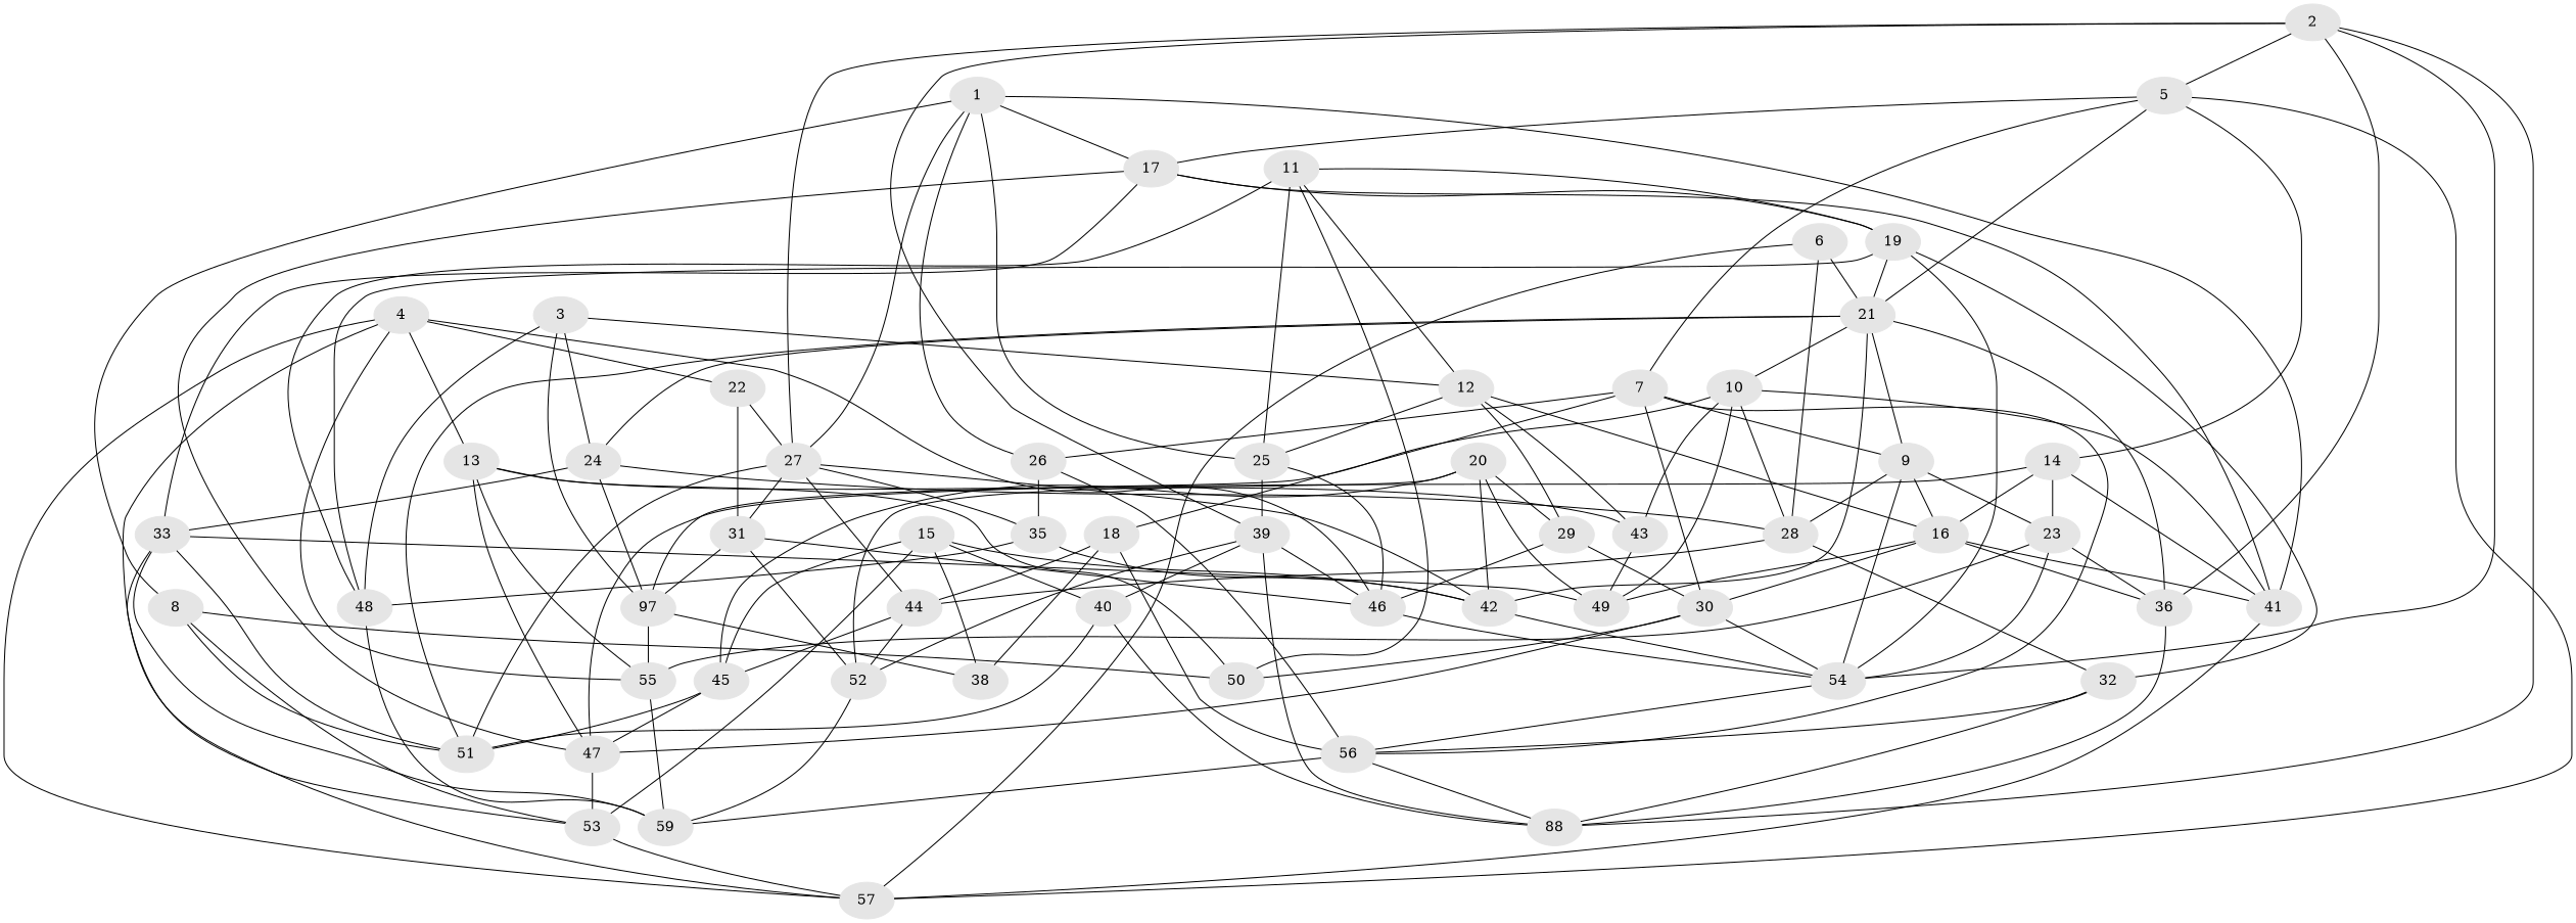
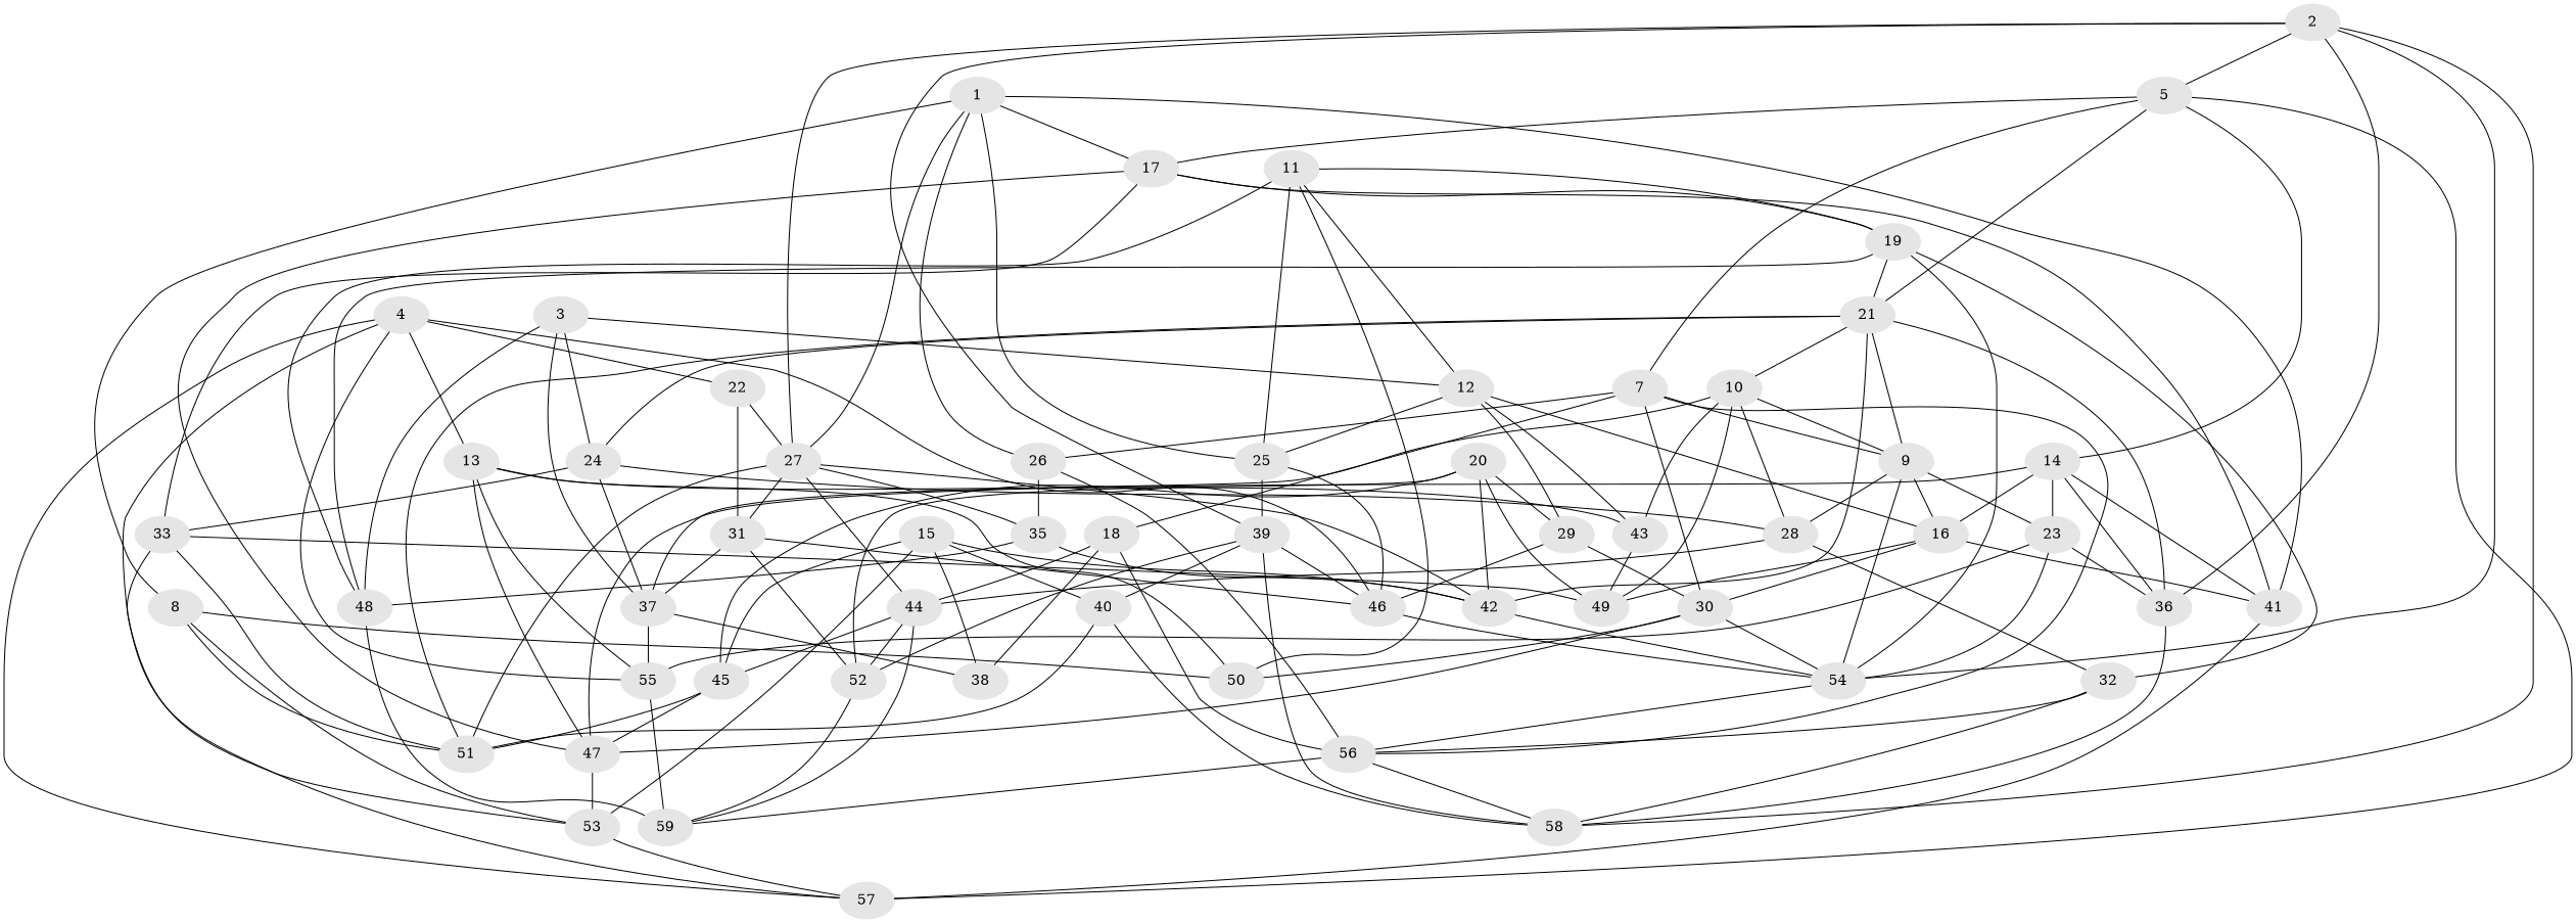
  graph {
    node [color=gray90 style=filled]
    edge [weight=1.0]
    1
    8
    17
    25
    26
    27
    41
    53
    50
    51
    19
    47
    33
    39
    46
    56
    35
    42
    44
    31
    57
    2
    5
    36
    54
-   58 [label=88]
+   58
    7
    14
    21
    40
    52
    3
    12
    24
-   37 [label=97]
+   37
    48
    16
    43
    29
    28
    55
    38
    59
    4
    13
    22
    9
    18
    30
    23
    10
-   6
    49
    32
    11
    15
    45
    20
    1 -- 8
    1 -- 17
    1 -- 25
    1 -- 26
    1 -- 27
    1 -- 41
    8 -- 53
    8 -- 50
    8 -- 51
    17 -- 41
    17 -- 19
    17 -- 47
    17 -- 33
    25 -- 39
    25 -- 46
    26 -- 56 [weight=3.0]
    26 -- 35
    27 -- 51
    27 -- 35
    27 -- 42
    27 -- 44
    27 -- 31
    41 -- 57
    53 -- 57
    19 -- 54
    19 -- 21
    19 -- 48
    19 -- 32
    47 -- 53
    33 -- 51
    33 -- 57
    33 -- 49
    39 -- 46
    39 -- 58
    39 -- 40 [weight=2.0]
    39 -- 52
    46 -- 54
    56 -- 58
    56 -- 59
    35 -- 42
    35 -- 48
    42 -- 54
    44 -- 52
-   33 -- 59
+   44 -- 59
    44 -- 45
    31 -- 46
    31 -- 52
    31 -- 37
    2 -- 27
    2 -- 39
    2 -- 5
    2 -- 36
    2 -- 54
    2 -- 58
    5 -- 17
    5 -- 57
    5 -- 7
    5 -- 14
    5 -- 21
    36 -- 58
    54 -- 56
    7 -- 26
    7 -- 56
    7 -- 9
    7 -- 18
    7 -- 30
    14 -- 41
    14 -- 47
-   16 -- 36
+   14 -- 36
    14 -- 16
    14 -- 23
    21 -- 51
    21 -- 42
    21 -- 36
    21 -- 24
    21 -- 10
    40 -- 51
    40 -- 58
    52 -- 59
    3 -- 12
    3 -- 24
    3 -- 37
    3 -- 48
    12 -- 25
    12 -- 16
    12 -- 43
    12 -- 29
    24 -- 33 [weight=2.0]
    24 -- 37
    24 -- 28
    37 -- 55
    37 -- 38
    48 -- 59 [weight=2.0]
    16 -- 41
    16 -- 30
    16 -- 49
    43 -- 49
    29 -- 46
    29 -- 30
    28 -- 44
    28 -- 32
    55 -- 59
    4 -- 53
    4 -- 46
    4 -- 57
    4 -- 55
    4 -- 13
    4 -- 22
    13 -- 50
    13 -- 47
    13 -- 43
    13 -- 55 [weight=2.0]
    22 -- 27 [weight=3.0]
    22 -- 31 [weight=2.0]
    9 -- 54
    9 -- 21
    9 -- 16
    9 -- 28
    9 -- 23
    18 -- 56 [weight=2.0]
    18 -- 44
    18 -- 38 [weight=2.0]
    30 -- 50
    30 -- 47
    30 -- 54
    23 -- 36 [weight=2.0]
    23 -- 54
    23 -- 55
-   10 -- 41
+   10 -- 9
    10 -- 37
    10 -- 43
    10 -- 28
    10 -- 49
-   6 -- 57
-   6 -- 21
-   6 -- 28
    32 -- 56
    32 -- 58
    11 -- 25 [weight=2.0]
    11 -- 50
    11 -- 19
    11 -- 12
    11 -- 48
    15 -- 53 [weight=2.0]
    15 -- 42
    15 -- 40
    15 -- 38
    15 -- 45
    45 -- 51
    45 -- 47
    20 -- 42
    20 -- 52
    20 -- 29
    20 -- 49 [weight=2.0]
    20 -- 45
  }
